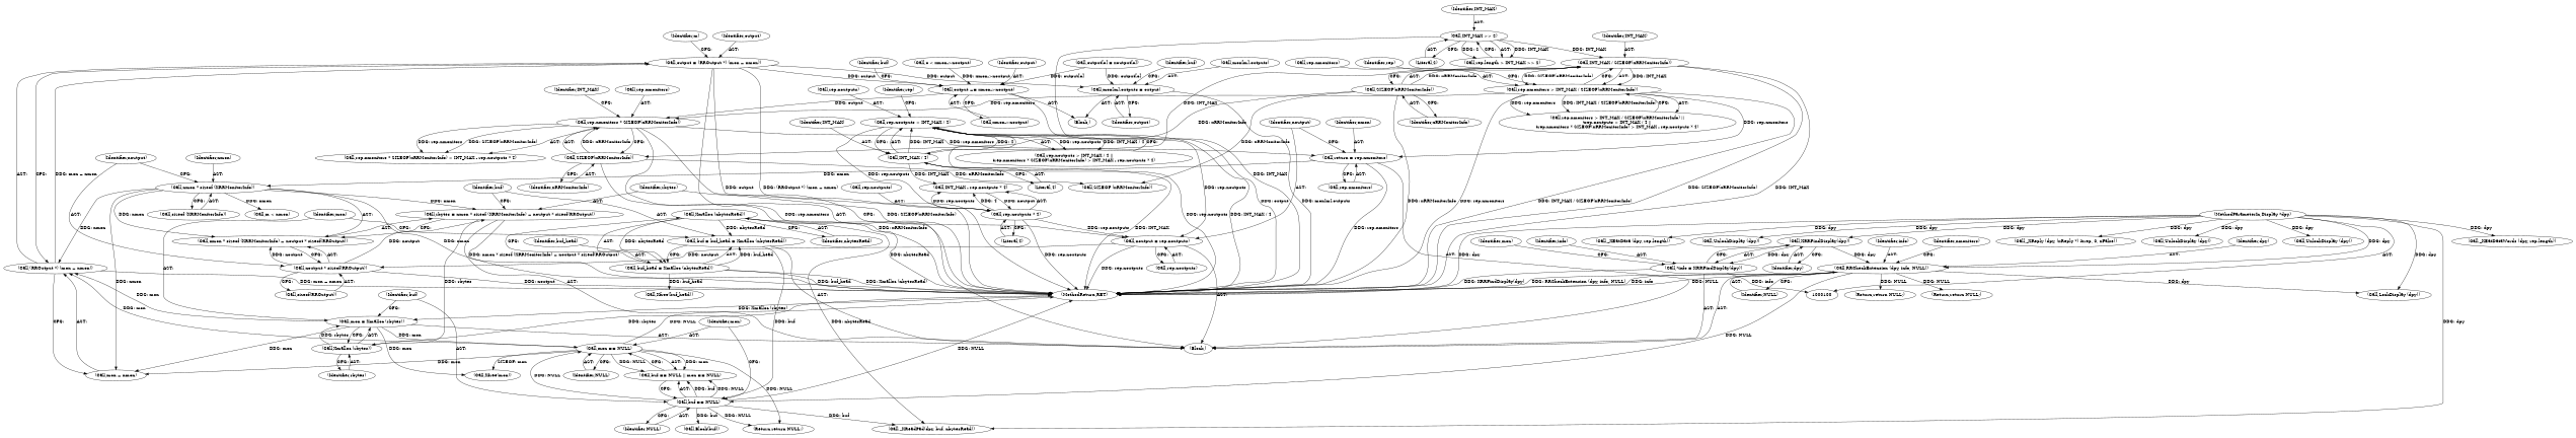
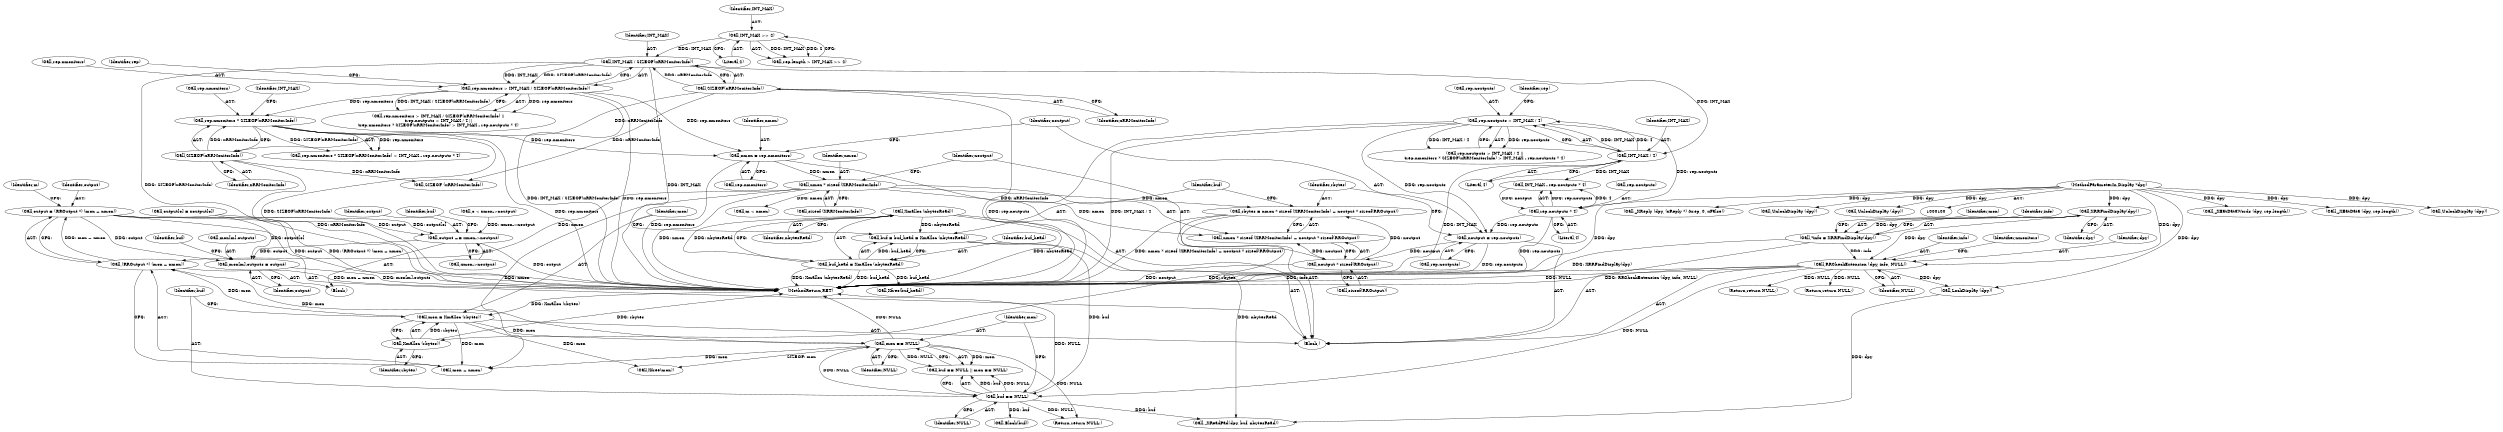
  digraph {
    n1 [label="(Call,output = (RROutput *) (mon + nmon))"]
    n2 [label="(Call,(RROutput *) (mon + nmon))"]
    n3 [label="(Call,mon[m].outputs = output)"]
    n4 [label="(Call,output += xmon->noutput)"]
    n5 [label="(Block,)"]
    n6 [label="(MethodReturn,RET)"]
    n7 [label="(Call,mon + nmon)"]
    n8 [label="(Identifier,output)"]
    n9 [label="(Block,)"]
    n10 [label="(Call,xmon->noutput)"]
    n11 [label="(Call,mon = Xmalloc (rbytes))"]
    n12 [label="(Call,mon == NULL)"]
    n13 [label="(Call,buf == NULL || mon == NULL)"]
    n14 [label="(Call,Xfree(mon))"]
    n15 [label="(Return,return NULL;)"]
    n16 [label="(Identifier,NULL)"]
    n17 [label="(Call,buf == NULL)"]
    n18 [label="(Call,Xmalloc (rbytes))"]
    n19 [label="(Identifier,rbytes)"]
    n20 [label="(Call,rbytes = nmon * sizeof (XRRMonitorInfo) + noutput * sizeof(RROutput))"]
    n21 [label="(Call,nmon * sizeof (XRRMonitorInfo) + noutput * sizeof(RROutput))"]
    n22 [label="(Call,noutput * sizeof(RROutput))"]
    n23 [label="(Call,nmon * sizeof (XRRMonitorInfo))"]
    n24 [label="(Call,sizeof (XRRMonitorInfo))"]
    n25 [label="(Call,m < nmon)"]
-   n26 [label="(Call,return = rep.nmonitors)"]
+   n26 [label="(Call,nmon = rep.nmonitors)"]
    n27 [label="(Call,rep.nmonitors)"]
    n28 [label="(Call,rep.nmonitors * SIZEOF(xRRMonitorInfo))"]
    n29 [label="(Call,SIZEOF(xRRMonitorInfo))"]
    n30 [label="(Call,rep.nmonitors * SIZEOF(xRRMonitorInfo) > INT_MAX - rep.noutputs * 4)"]
    n31 [label="(Call,SIZEOF (xRRMonitorInfo))"]
    n32 [label="(Identifier,xRRMonitorInfo)"]
    n33 [label="(Call,rep.nmonitors > INT_MAX / SIZEOF(xRRMonitorInfo))"]
    n34 [label="(Call,INT_MAX / SIZEOF(xRRMonitorInfo))"]
    n35 [label="(Call,rep.nmonitors > INT_MAX / SIZEOF(xRRMonitorInfo) ||\n\trep.noutputs > INT_MAX / 4 ||\n\trep.nmonitors * SIZEOF(xRRMonitorInfo) > INT_MAX - rep.noutputs * 4)"]
    n36 [label="(Call,SIZEOF(xRRMonitorInfo))"]
    n37 [label="(Call,INT_MAX / 4)"]
    n38 [label="(Identifier,xRRMonitorInfo)"]
    n39 [label="(Call,INT_MAX - rep.noutputs * 4)"]
    n40 [label="(Call,rep.noutputs > INT_MAX / 4)"]
    n41 [label="(Literal,4)"]
    n42 [label="(Call,INT_MAX >> 2)"]
    n43 [label="(Literal,2)"]
    n44 [label="(Call,rep.length > INT_MAX >> 2)"]
    n45 [label="(Call,sizeof(RROutput))"]
    n46 [label="(Call,noutput = rep.noutputs)"]
    n47 [label="(Call,rep.noutputs)"]
    n48 [label="(Call,rep.noutputs * 4)"]
    n49 [label="(Literal,4)"]
    n50 [label="(Call,rep.noutputs > INT_MAX / 4 ||\n\trep.nmonitors * SIZEOF(xRRMonitorInfo) > INT_MAX - rep.noutputs * 4)"]
    n51 [label="(Identifier,NULL)"]
    n52 [label="(Call,_XReadPad(dpy, buf, nbytesRead))"]
    n53 [label="(Call,Block(buf))"]
    n54 [label="(Call,buf = buf_head = Xmalloc (nbytesRead))"]
    n55 [label="(Call,buf_head = Xmalloc (nbytesRead))"]
    n56 [label="(Call,Xmalloc (nbytesRead))"]
    n57 [label="(Call,Xfree(buf_head))"]
    n58 [label="(Identifier,nbytesRead)"]
    n59 [label="(Call,RRCheckExtension (dpy, info, NULL))"]
    n60 [label="(Call,LockDisplay (dpy))"]
    n61 [label="(Return,return NULL;)"]
    n62 [label="(Return,return NULL;)"]
    n63 [label="(Identifier,NULL)"]
    n64 [label="(Call,XRRFindDisplay(dpy))"]
    n65 [label="(Call,*info = XRRFindDisplay(dpy))"]
    n66 [label="(Identifier,dpy)"]
    n67 [label="(MethodParameterIn,Display *dpy)"]
    n68 [label="(Call,_XEatDataWords (dpy, rep.length))"]
    n69 [label="(Call,_XEatData (dpy, rep.length))"]
    n70 [label="(Call,UnlockDisplay (dpy))"]
    n71 [label="(Call,_XReply (dpy, (xReply *) &rep, 0, xFalse))"]
    n72 [label="(Call,UnlockDisplay (dpy))"]
    n73 [label="(Call,UnlockDisplay (dpy))"]
    1000100
    n75 [label="(Identifier,m)"]
    n76 [label="(Identifier,nmon)"]
    n77 [label="(Identifier,mon)"]
    n78 [label="(Identifier,INT_MAX)"]
    n79 [label="(Call,rep.nmonitors)"]
    n80 [label="(Identifier,info)"]
    n81 [label="(Identifier,mon)"]
    n82 [label="(Identifier,noutput)"]
    n83 [label="(Identifier,buf)"]
    n84 [label="(Identifier,buf_head)"]
    n85 [label="(Call,rep.nmonitors)"]
    n86 [label="(Identifier,rep)"]
    n87 [label="(Identifier,info)"]
    n88 [label="(Identifier,noutput)"]
    n89 [label="(Identifier,buf)"]
    n90 [label="(Call,rep.noutputs)"]
    n91 [label="(Identifier,nmonitors)"]
    n92 [label="(Identifier,mon)"]
    n93 [label="(Call,o < xmon->noutput)"]
    n94 [label="(Identifier,buf)"]
    n95 [label="(Identifier,buf)"]
    n96 [label="(Identifier,output)"]
    n97 [label="(Identifier,INT_MAX)"]
    n98 [label="(Identifier,rbytes)"]
    n99 [label="(Identifier,INT_MAX)"]
    n100 [label="(Identifier,nmon)"]
    n101 [label="(Call,rep.noutputs)"]
    n102 [label="(Identifier,dpy)"]
    n103 [label="(Call,mon[m].outputs)"]
    n104 [label="(Identifier,INT_MAX)"]
    n105 [label="(Identifier,output)"]
    n106 [label="(Call,output[o] = xoutput[o])"]
    n107 [label="(Identifier,rep)"]
    n1 -> n2 [label="CFG: "]
    n1 -> n3 [label="DDG: output"]
    n1 -> n4 [label="DDG: output"]
    n1 -> n5 [label="AST: "]
    n1 -> n6 [label="DDG: output"]
    n1 -> n6 [label="DDG: (RROutput *) (mon + nmon)"]
    n2 -> n1 [label="AST: "]
    n2 -> n1 [label="DDG: mon + nmon"]
    n2 -> n6 [label="DDG: mon + nmon"]
    n2 -> n7 [label="CFG: "]
    n3 -> n6 [label="DDG: mon[m].outputs"]
    n3 -> n8 [label="CFG: "]
    n3 -> n9 [label="AST: "]
-   n4 -> n28 [label="DDG: output"]
+   n4 -> n3 [label="DDG: output"]
    n4 -> n6 [label="DDG: output"]
    n4 -> n9 [label="AST: "]
    n4 -> n10 [label="CFG: "]
    n6 -> n11 [label="DDG: Xmalloc (rbytes)"]
    n7 -> n2 [label="AST: "]
    n8 -> n3 [label="AST: "]
    n10 -> n4 [label="AST: "]
    n11 -> n2 [label="DDG: mon"]
    n11 -> n5 [label="AST: "]
    n11 -> n7 [label="DDG: mon"]
    n11 -> n12 [label="DDG: mon"]
    n11 -> n14 [label="DDG: mon"]
    n11 -> n18 [label="CFG: "]
    n12 -> n2 [label="DDG: mon"]
    n12 -> n6 [label="DDG: NULL"]
    n12 -> n7 [label="DDG: mon"]
    n12 -> n13 [label="AST: "]
    n12 -> n13 [label="DDG: mon"]
    n12 -> n13 [label="DDG: NULL"]
    n12 -> n14 [label="SIZEOF: mon"]
    n12 -> n15 [label="DDG: NULL"]
    n12 -> n16 [label="CFG: "]
    n13 -> n12 [label="CFG: "]
    n13 -> n17 [label="CFG: "]
    n16 -> n12 [label="AST: "]
    n17 -> n6 [label="DDG: NULL"]
    n17 -> n12 [label="DDG: NULL"]
    n17 -> n13 [label="AST: "]
    n17 -> n13 [label="DDG: buf"]
    n17 -> n13 [label="DDG: NULL"]
    n17 -> n15 [label="DDG: NULL"]
    n17 -> n51 [label="CFG: "]
    n17 -> n52 [label="DDG: buf"]
    n17 -> n53 [label="DDG: buf"]
    n18 -> n6 [label="DDG: rbytes"]
    n18 -> n11 [label="AST: "]
    n18 -> n11 [label="DDG: rbytes"]
    n18 -> n19 [label="CFG: "]
    n19 -> n18 [label="AST: "]
    n20 -> n5 [label="AST: "]
    n20 -> n6 [label="DDG: nmon * sizeof (XRRMonitorInfo) + noutput * sizeof(RROutput)"]
    n20 -> n18 [label="DDG: rbytes"]
    n20 -> n21 [label="CFG: "]
    n21 -> n20 [label="AST: "]
    n21 -> n22 [label="CFG: "]
    n22 -> n6 [label="DDG: noutput"]
    n22 -> n20 [label="DDG: noutput"]
    n22 -> n21 [label="AST: "]
    n22 -> n21 [label="DDG: noutput"]
    n22 -> n45 [label="CFG: "]
    n23 -> n2 [label="DDG: nmon"]
    n23 -> n6 [label="DDG: nmon"]
    n23 -> n7 [label="DDG: nmon"]
    n23 -> n20 [label="DDG: nmon"]
    n23 -> n21 [label="AST: "]
    n23 -> n21 [label="DDG: nmon"]
    n23 -> n24 [label="CFG: "]
    n23 -> n25 [label="DDG: nmon"]
    n24 -> n23 [label="AST: "]
    n26 -> n5 [label="AST: "]
    n26 -> n6 [label="DDG: rep.nmonitors"]
    n26 -> n23 [label="DDG: nmon"]
    n26 -> n27 [label="CFG: "]
    n27 -> n26 [label="AST: "]
    n28 -> n6 [label="DDG: SIZEOF(xRRMonitorInfo)"]
    n28 -> n6 [label="DDG: rep.nmonitors"]
    n28 -> n26 [label="DDG: rep.nmonitors"]
    n28 -> n29 [label="CFG: "]
    n28 -> n30 [label="AST: "]
    n28 -> n30 [label="DDG: rep.nmonitors"]
    n28 -> n30 [label="DDG: SIZEOF(xRRMonitorInfo)"]
    n29 -> n6 [label="DDG: xRRMonitorInfo"]
    n29 -> n28 [label="AST: "]
    n29 -> n28 [label="DDG: xRRMonitorInfo"]
    n29 -> n31 [label="DDG: xRRMonitorInfo"]
    n29 -> n32 [label="CFG: "]
    n32 -> n29 [label="AST: "]
    n33 -> n6 [label="DDG: INT_MAX / SIZEOF(xRRMonitorInfo)"]
    n33 -> n6 [label="DDG: rep.nmonitors"]
    n33 -> n26 [label="DDG: rep.nmonitors"]
    n33 -> n28 [label="DDG: rep.nmonitors"]
    n33 -> n34 [label="CFG: "]
    n33 -> n35 [label="AST: "]
    n33 -> n35 [label="DDG: rep.nmonitors"]
    n33 -> n35 [label="DDG: INT_MAX / SIZEOF(xRRMonitorInfo)"]
    n34 -> n6 [label="DDG: SIZEOF(xRRMonitorInfo)"]
    n34 -> n6 [label="DDG: INT_MAX"]
    n34 -> n33 [label="AST: "]
    n34 -> n33 [label="DDG: INT_MAX"]
    n34 -> n33 [label="DDG: SIZEOF(xRRMonitorInfo)"]
    n34 -> n36 [label="CFG: "]
    n34 -> n37 [label="DDG: INT_MAX"]
    n35 -> n33 [label="CFG: "]
    n36 -> n6 [label="DDG: xRRMonitorInfo"]
    n36 -> n29 [label="DDG: xRRMonitorInfo"]
    n36 -> n31 [label="DDG: xRRMonitorInfo"]
    n36 -> n34 [label="AST: "]
    n36 -> n34 [label="DDG: xRRMonitorInfo"]
    n36 -> n38 [label="CFG: "]
    n37 -> n6 [label="DDG: INT_MAX"]
    n37 -> n39 [label="DDG: INT_MAX"]
    n37 -> n40 [label="AST: "]
    n37 -> n40 [label="DDG: INT_MAX"]
    n37 -> n40 [label="DDG: 4"]
    n37 -> n41 [label="CFG: "]
    n38 -> n36 [label="AST: "]
    n39 -> n48 [label="DDG: noutput"]
    n40 -> n6 [label="DDG: INT_MAX / 4"]
    n40 -> n6 [label="DDG: rep.noutputs"]
    n40 -> n37 [label="CFG: "]
    n40 -> n46 [label="DDG: rep.noutputs"]
    n40 -> n48 [label="DDG: rep.noutputs"]
    n40 -> n50 [label="AST: "]
    n40 -> n50 [label="DDG: rep.noutputs"]
    n40 -> n50 [label="DDG: INT_MAX / 4"]
    n41 -> n37 [label="AST: "]
-   n42 -> n6 [label="DDG: INT_MAX"]
    n42 -> n34 [label="DDG: INT_MAX"]
    n42 -> n43 [label="CFG: "]
    n42 -> n44 [label="AST: "]
    n42 -> n44 [label="DDG: INT_MAX"]
    n42 -> n44 [label="DDG: 2"]
    n43 -> n42 [label="AST: "]
    n44 -> n42 [label="CFG: "]
    n45 -> n22 [label="AST: "]
    n46 -> n5 [label="AST: "]
    n46 -> n6 [label="DDG: rep.noutputs"]
    n46 -> n22 [label="DDG: noutput"]
    n46 -> n47 [label="CFG: "]
    n47 -> n46 [label="AST: "]
    n48 -> n6 [label="DDG: rep.noutputs"]
    n48 -> n39 [label="AST: "]
    n48 -> n39 [label="DDG: rep.noutputs"]
    n48 -> n39 [label="DDG: 4"]
    n48 -> n46 [label="DDG: rep.noutputs"]
    n48 -> n49 [label="CFG: "]
    n49 -> n48 [label="AST: "]
    n50 -> n40 [label="CFG: "]
    n51 -> n17 [label="AST: "]
    n54 -> n5 [label="AST: "]
    n54 -> n17 [label="DDG: buf"]
    n54 -> n55 [label="CFG: "]
    n55 -> n6 [label="DDG: buf_head"]
    n55 -> n6 [label="DDG: Xmalloc (nbytesRead)"]
    n55 -> n54 [label="AST: "]
    n55 -> n54 [label="DDG: buf_head"]
    n55 -> n56 [label="CFG: "]
    n55 -> n57 [label="DDG: buf_head"]
    n56 -> n6 [label="DDG: nbytesRead"]
    n56 -> n52 [label="DDG: nbytesRead"]
    n56 -> n54 [label="DDG: nbytesRead"]
    n56 -> n55 [label="AST: "]
    n56 -> n55 [label="DDG: nbytesRead"]
    n56 -> n58 [label="CFG: "]
    n58 -> n56 [label="AST: "]
    n59 -> n5 [label="AST: "]
    n59 -> n6 [label="DDG: NULL"]
    n59 -> n6 [label="DDG: RRCheckExtension (dpy, info, NULL)"]
    n59 -> n6 [label="DDG: info"]
    n59 -> n17 [label="DDG: NULL"]
    n59 -> n60 [label="DDG: dpy"]
    n59 -> n61 [label="DDG: NULL"]
    n59 -> n62 [label="DDG: NULL"]
    n59 -> n63 [label="CFG: "]
    n63 -> n59 [label="AST: "]
    n64 -> n59 [label="DDG: dpy"]
    n64 -> n65 [label="AST: "]
    n64 -> n65 [label="DDG: dpy"]
    n64 -> n66 [label="CFG: "]
    n65 -> n5 [label="AST: "]
    n65 -> n6 [label="DDG: XRRFindDisplay(dpy)"]
-   n65 -> 1000100 [label="DDG: info"]
+   n65 -> n59 [label="DDG: info"]
    n65 -> n64 [label="CFG: "]
    n66 -> n64 [label="AST: "]
    n67 -> n6 [label="DDG: dpy"]
-   n67 -> n52 [label="DDG: dpy"]
+   n60 -> n52 [label="DDG: dpy"]
    n67 -> n59 [label="DDG: dpy"]
    n67 -> n60 [label="DDG: dpy"]
    n67 -> n64 [label="DDG: dpy"]
    n67 -> n68 [label="DDG: dpy"]
    n67 -> n69 [label="DDG: dpy"]
    n67 -> n70 [label="DDG: dpy"]
    n67 -> n71 [label="DDG: dpy"]
    n67 -> n72 [label="DDG: dpy"]
    n67 -> n73 [label="DDG: dpy"]
    n67 -> 1000100 [label="AST: "]
    n75 -> n1 [label="CFG: "]
    n76 -> n26 [label="AST: "]
    n77 -> n65 [label="CFG: "]
    n78 -> n42 [label="AST: "]
    n79 -> n28 [label="AST: "]
    n80 -> n59 [label="AST: "]
    n81 -> n12 [label="AST: "]
    n81 -> n17 [label="CFG: "]
    n82 -> n22 [label="AST: "]
    n82 -> n23 [label="CFG: "]
    n83 -> n4 [label="CFG: "]
    n84 -> n55 [label="AST: "]
    n85 -> n33 [label="AST: "]
    n86 -> n33 [label="CFG: "]
    n87 -> n65 [label="AST: "]
    n88 -> n26 [label="CFG: "]
    n88 -> n46 [label="AST: "]
    n89 -> n11 [label="CFG: "]
    n89 -> n17 [label="AST: "]
    n90 -> n48 [label="AST: "]
    n91 -> n59 [label="CFG: "]
    n92 -> n11 [label="AST: "]
    n92 -> n54 [label="CFG: "]
    n93 -> n4 [label="DDG: xmon->noutput"]
    n94 -> n20 [label="CFG: "]
    n94 -> n54 [label="AST: "]
    n95 -> n3 [label="CFG: "]
    n96 -> n4 [label="AST: "]
    n97 -> n28 [label="CFG: "]
    n98 -> n20 [label="AST: "]
    n98 -> n46 [label="CFG: "]
    n99 -> n37 [label="AST: "]
    n100 -> n23 [label="AST: "]
    n101 -> n40 [label="AST: "]
    n102 -> n59 [label="AST: "]
    n103 -> n3 [label="AST: "]
    n104 -> n34 [label="AST: "]
    n105 -> n1 [label="AST: "]
    n106 -> n3 [label="DDG: output[o]"]
    n106 -> n4 [label="DDG: output[o]"]
    n107 -> n40 [label="CFG: "]
  }
